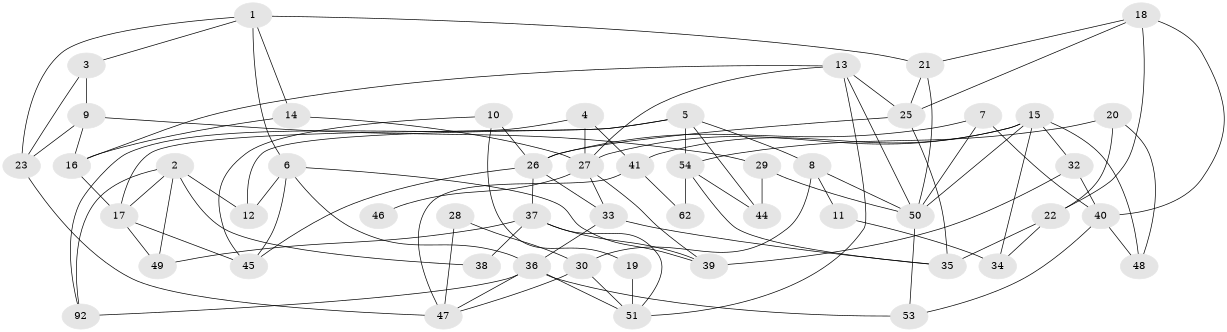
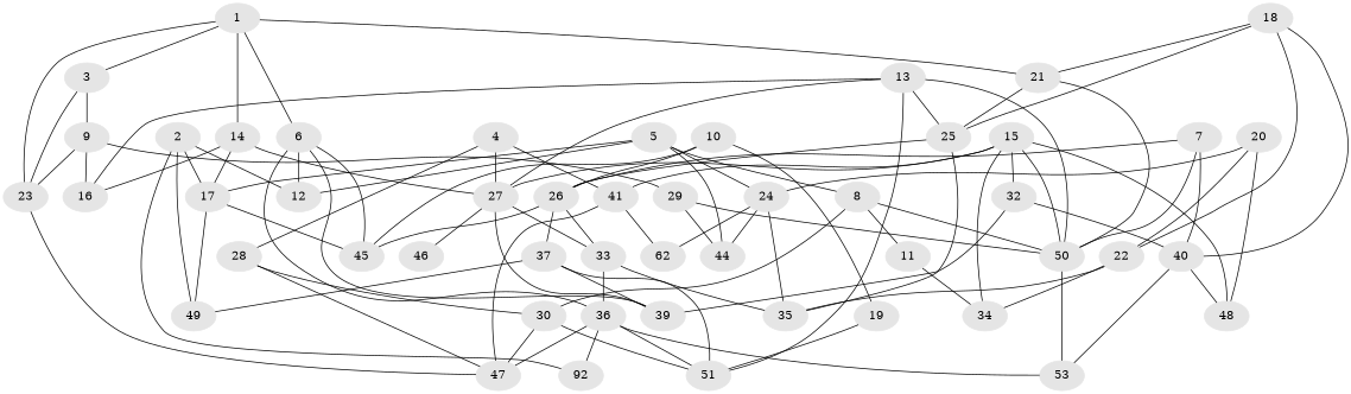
  graph {
    node [color=gray90 style=filled]
    1
    3
    6
    14
    23
    21
    9
    12
    36
    39
    45
    17
    27
    16
    18
    40
    25
    22
    47
    2
-   38
    n22 [label=92]
    49
    29
    4
    41
    33
    46
    n29 [label=62]
    5
    8
-   24 [label=54]
+   24
    44
    50
    11
    30
    35
    51
    53
    7
    26
    37
    48
    34
    10
    19
    13
    15
    32
    20
    28
    1 -- 3
    1 -- 6
    1 -- 14
    1 -- 23
    1 -- 21
    3 -- 23
    3 -- 9
    6 -- 12
    6 -- 36
    6 -- 39
    6 -- 45
-   16 -- 17
+   14 -- 17
    14 -- 27
    14 -- 16
    23 -- 47
    21 -- 25
    21 -- 50
    9 -- 23
    9 -- 16
    9 -- 29
    36 -- 47
    36 -- n22
    36 -- 51
    36 -- 53
    17 -- 45
    17 -- 49
    27 -- 39
    27 -- 33
    27 -- 46
    18 -- 21
    18 -- 40
    18 -- 25
    18 -- 22
    40 -- 53
    40 -- 48
    25 -- 35
    25 -- 26
    22 -- 35
    22 -- 34
    2 -- 12
    2 -- 17
-   2 -- 38
    2 -- n22
    2 -- 49
    29 -- 44
    29 -- 50
    4 -- 27
-   4 -- n22
+   4 -- 28
    4 -- 41
    41 -- 47
    41 -- n29
    33 -- 36
    33 -- 35
    5 -- 12
    5 -- 17
    5 -- 8
    5 -- 24
    5 -- 44
    8 -- 50
    8 -- 11
    8 -- 30
    24 -- n29
    24 -- 44
    24 -- 35
    50 -- 53
    11 -- 34
    30 -- 47
    30 -- 51
    7 -- 40
    7 -- 50
    7 -- 26
    26 -- 45
    26 -- 33
    26 -- 37
    37 -- 39
-   37 -- 38
    37 -- 49
    37 -- 51
    10 -- 45
    10 -- 26
    10 -- 19
    19 -- 51
    13 -- 27
    13 -- 16
    13 -- 25
    13 -- 50
    13 -- 51
    15 -- 27
    15 -- 41
    15 -- 50
    15 -- 48
    15 -- 34
    15 -- 32
    32 -- 39
    32 -- 40
    20 -- 22
    20 -- 24
    20 -- 48
    28 -- 47
    28 -- 30
  }
